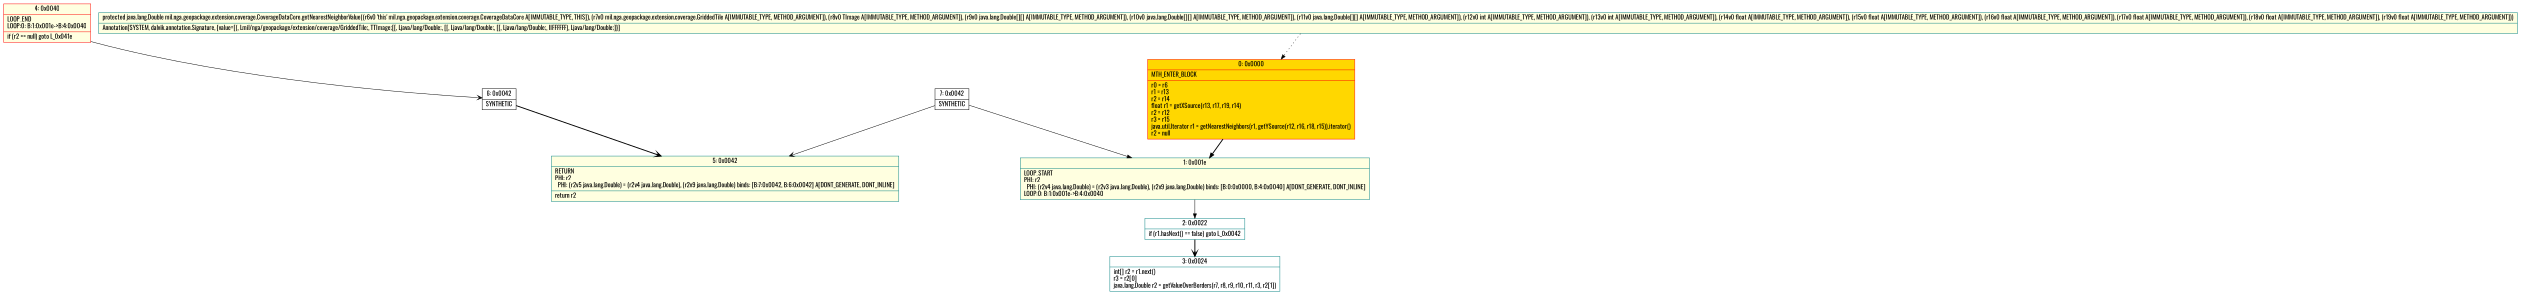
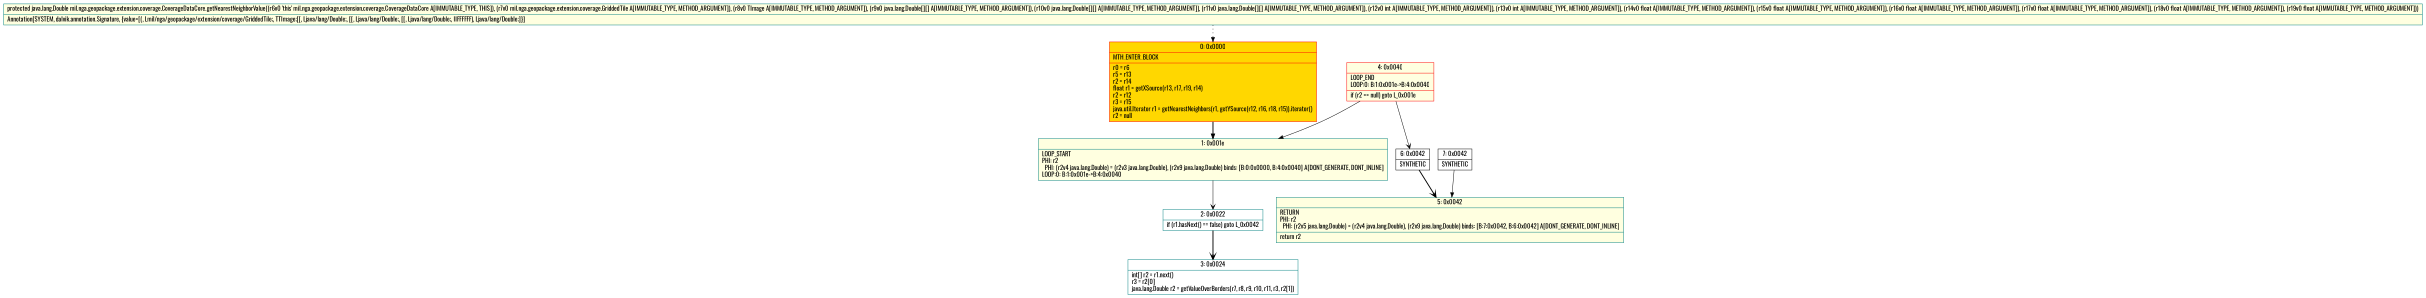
  digraph {
    fontname=Oswald
    node [color=teal fillcolor=lightyellow fontname=Oswald shape=record style=filled]
    edge [arrowhead=normal fontname=Oswald style=solid]
-   n1 [color=red fillcolor=gold label="{0\:\ 0x0000|MTH_ENTER_BLOCK\l|r0 = r6\lr1 = r13\lr2 = r14\lfloat r1 = getXSource(r13, r17, r19, r14)\lr2 = r12\lr3 = r15\ljava.util.Iterator r1 = getNearestNeighbors(r1, getYSource(r12, r16, r18, r15)).iterator()\lr2 = null\l}"]
+   n1 [color=red fillcolor=gold label="{0\:\ 0x0000|MTH_ENTER_BLOCK\l|r0 = r6\lr5 = r13\lr2 = r14\lfloat r1 = getXSource(r13, r17, r19, r14)\lr2 = r12\lr3 = r15\ljava.util.Iterator r1 = getNearestNeighbors(r1, getYSource(r12, r16, r18, r15)).iterator()\lr2 = null\l}"]
    n2 [label="{1\:\ 0x001e|LOOP_START\lPHI: r2 \l  PHI: (r2v4 java.lang.Double) = (r2v3 java.lang.Double), (r2v9 java.lang.Double) binds: [B:0:0x0000, B:4:0x0040] A[DONT_GENERATE, DONT_INLINE]\lLOOP:0: B:1:0x001e\-\>B:4:0x0040\l}"]
    n3 [fillcolor=white label="{2\:\ 0x0022|if (r1.hasNext() == false) goto L_0x0042\l}"]
    n4 [fillcolor=white label="{3\:\ 0x0024|int[] r2 = r1.next()\lr3 = r2[0]\ljava.lang.Double r2 = getValueOverBorders(r7, r8, r9, r10, r11, r3, r2[1])\l}"]
    n5 [color=black fillcolor=white label="{7\:\ 0x0042|SYNTHETIC\l}"]
    n6 [label="{5\:\ 0x0042|RETURN\lPHI: r2 \l  PHI: (r2v5 java.lang.Double) = (r2v4 java.lang.Double), (r2v9 java.lang.Double) binds: [B:7:0x0042, B:6:0x0042] A[DONT_GENERATE, DONT_INLINE]\l|return r2\l}"]
-   n7 [color=red label="{4\:\ 0x0040|LOOP_END\lLOOP:0: B:1:0x001e\-\>B:4:0x0040\l|if (r2 == null) goto L_0x041e\l}"]
+   n7 [color=red label="{4\:\ 0x0040|LOOP_END\lLOOP:0: B:1:0x001e\-\>B:4:0x0040\l|if (r2 == null) goto L_0x001e\l}"]
    n8 [color=black fillcolor=white label="{6\:\ 0x0042|SYNTHETIC\l}"]
    n9 [label="{protected java.lang.Double mil.nga.geopackage.extension.coverage.CoverageDataCore.getNearestNeighborValue((r6v0 'this' mil.nga.geopackage.extension.coverage.CoverageDataCore A[IMMUTABLE_TYPE, THIS]), (r7v0 mil.nga.geopackage.extension.coverage.GriddedTile A[IMMUTABLE_TYPE, METHOD_ARGUMENT]), (r8v0 TImage A[IMMUTABLE_TYPE, METHOD_ARGUMENT]), (r9v0 java.lang.Double[][] A[IMMUTABLE_TYPE, METHOD_ARGUMENT]), (r10v0 java.lang.Double[][] A[IMMUTABLE_TYPE, METHOD_ARGUMENT]), (r11v0 java.lang.Double[][] A[IMMUTABLE_TYPE, METHOD_ARGUMENT]), (r12v0 int A[IMMUTABLE_TYPE, METHOD_ARGUMENT]), (r13v0 int A[IMMUTABLE_TYPE, METHOD_ARGUMENT]), (r14v0 float A[IMMUTABLE_TYPE, METHOD_ARGUMENT]), (r15v0 float A[IMMUTABLE_TYPE, METHOD_ARGUMENT]), (r16v0 float A[IMMUTABLE_TYPE, METHOD_ARGUMENT]), (r17v0 float A[IMMUTABLE_TYPE, METHOD_ARGUMENT]), (r18v0 float A[IMMUTABLE_TYPE, METHOD_ARGUMENT]), (r19v0 float A[IMMUTABLE_TYPE, METHOD_ARGUMENT]))  | Annotation[SYSTEM, dalvik.annotation.Signature, \{value=[(, Lmil\/nga\/geopackage\/extension\/coverage\/GriddedTile;, TTImage;[[, Ljava\/lang\/Double;, [[, Ljava\/lang\/Double;, [[, Ljava\/lang\/Double;, IIFFFFFF), Ljava\/lang\/Double;]\}]\l}"]
    n1 -> n2 [style=bold]
-   n2 -> n3
+   n2 -> n3 [arrowhead=vee]
    n3 -> n4 [arrowhead=vee style=bold]
-   n5 -> n6 [arrowhead=vee]
-   n5 -> n2
+   n5 -> n6
+   n7 -> n2
    n7 -> n8 [arrowhead=vee]
    n8 -> n6 [arrowhead=vee style=bold]
    n9 -> n1 [style=dotted]
  }
